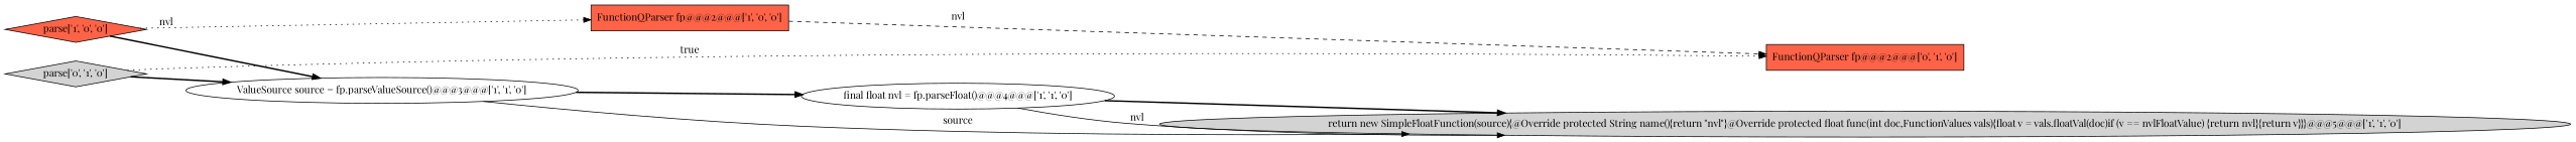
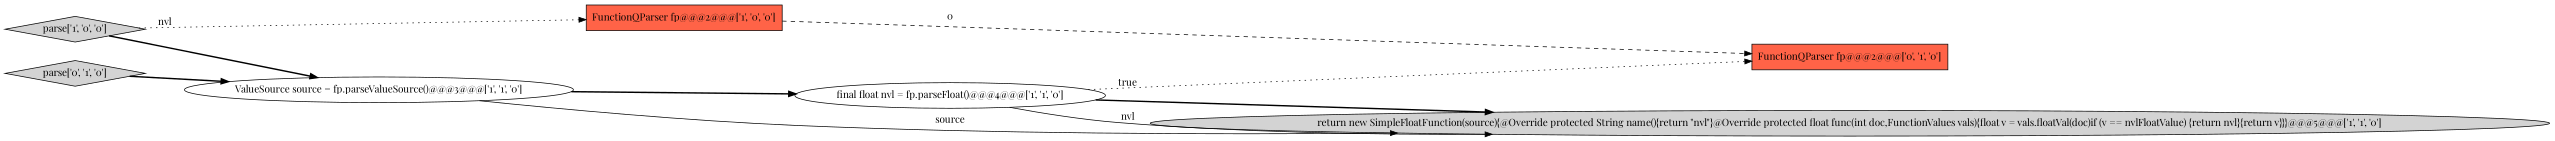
  digraph {
    fontname="Playfair Display"
    rankdir=LR
    node [fillcolor=lightgray fontname="Playfair Display" shape=ellipse style=filled]
    edge [fontname="Playfair Display" style=bold]
    n1 [fillcolor=tomato label="FunctionQParser fp@@@2@@@['1', '0', '0']" shape=box]
    n2 [fillcolor=tomato label="FunctionQParser fp@@@2@@@['0', '1', '0']" shape=box]
    n3 [fillcolor=white label="ValueSource source = fp.parseValueSource()@@@3@@@['1', '1', '0']"]
    n4 [fillcolor=white label="final float nvl = fp.parseFloat()@@@4@@@['1', '1', '0']"]
    n5 [label="return new SimpleFloatFunction(source){@Override protected String name(){return \"nvl\"}@Override protected float func(int doc,FunctionValues vals){float v = vals.floatVal(doc)if (v == nvlFloatValue) {return nvl}{return v}}}@@@5@@@['1', '1', '0']"]
    n6 [label="parse['0', '1', '0']" shape=diamond]
-   n7 [fillcolor=tomato label="parse['1', '0', '0']" shape=diamond]
-   n1 -> n2 [label=nvl style=dashed]
+   n7 [label="parse['1', '0', '0']" shape=diamond]
+   n1 -> n2 [label=0 style=dashed]
    n3 -> n4
    n3 -> n5 [label=source style=solid]
    n4 -> n5 [label=nvl style=solid]
    n4 -> n5
-   n6 -> n2 [label=true style=dotted]
+   n4 -> n2 [label=true style=dotted]
    n6 -> n3
    n7 -> n1 [label=nvl style=dotted]
    n7 -> n3
  }
